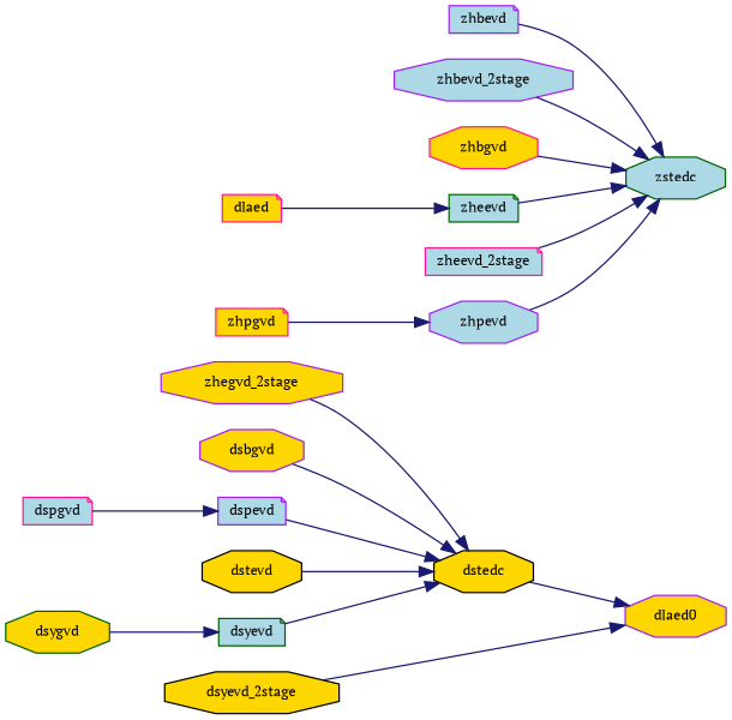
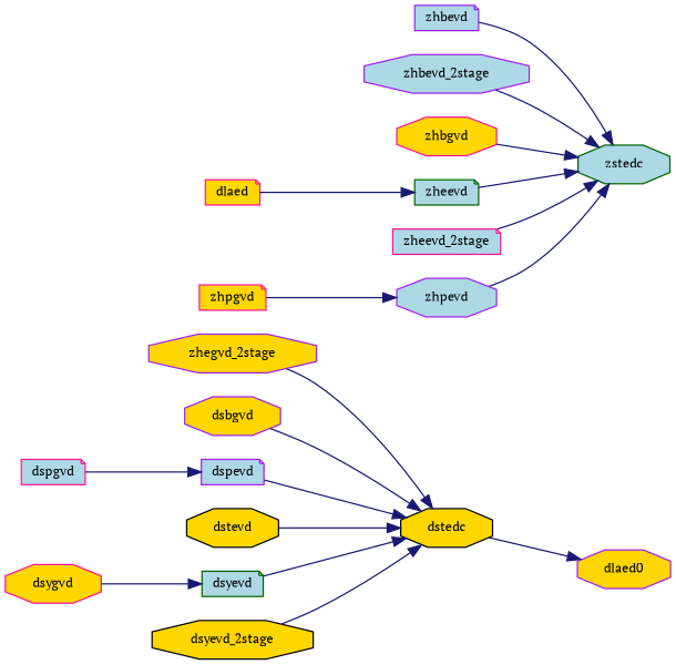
  digraph {
    fontname="PT Serif"
    rankdir=RL
    node [color=purple fillcolor=gold fontname="PT Serif" fontsize=10 shape=octagon style=filled]
    edge [color=midnightblue dir=back fontname="PT Serif" fontsize=10 labelfontname=Helvetica labelfontsize=10 style=solid]
    n1 [fontcolor=black height=0.2 label=dlaed0 width=0.4]
    n2 [color=black height=0.2 label=dstedc width=0.4]
    n3 [height=0.2 label=zhegvd_2stage width=0.4]
    n4 [height=0.2 label=dsbgvd width=0.4]
    n5 [fillcolor=lightblue height=0.2 label=dspevd shape=note width=0.4]
    n6 [color=black height=0.2 label=dstevd width=0.4]
    n7 [color=darkgreen fillcolor=lightblue height=0.2 label=dsyevd shape=note width=0.4]
    n8 [color=black height=0.2 label=dsyevd_2stage width=0.4]
    n9 [color=deeppink fillcolor=lightblue height=0.2 label=dspgvd shape=note width=0.4]
-   n10 [color=darkgreen height=0.2 label=dsygvd width=0.4]
+   n10 [color=deeppink height=0.2 label=dsygvd width=0.4]
    n11 [color=darkgreen fillcolor=lightblue height=0.2 label=zstedc width=0.4]
    n12 [fillcolor=lightblue height=0.2 label=zhbevd shape=note width=0.4]
    n13 [fillcolor=lightblue height=0.2 label=zhbevd_2stage width=0.4]
    n14 [color=deeppink height=0.2 label=zhbgvd width=0.4]
    n15 [color=darkgreen fillcolor=lightblue height=0.2 label=zheevd shape=note width=0.4]
    n16 [color=deeppink fillcolor=lightblue height=0.2 label=zheevd_2stage shape=note width=0.4]
    n17 [fillcolor=lightblue height=0.2 label=zhpevd width=0.4]
    n18 [color=deeppink height=0.2 label=dlaed shape=note width=0.4]
    n19 [color=deeppink height=0.2 label=zhpgvd shape=note width=0.4]
    n1 -> n2
    n2 -> n3
    n2 -> n4
    n2 -> n5
    n2 -> n6
    n2 -> n7
-   n1 -> n8
+   n2 -> n8
    n5 -> n9
    n7 -> n10
    n11 -> n12
    n11 -> n13
    n11 -> n14
    n11 -> n15
    n11 -> n16
    n11 -> n17
    n15 -> n18
    n17 -> n19
  }
